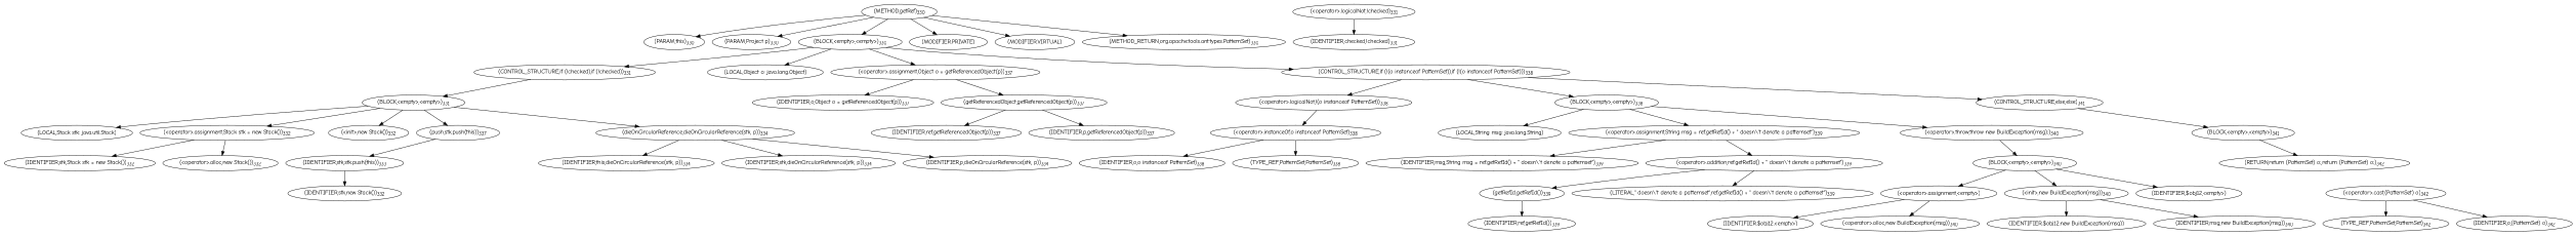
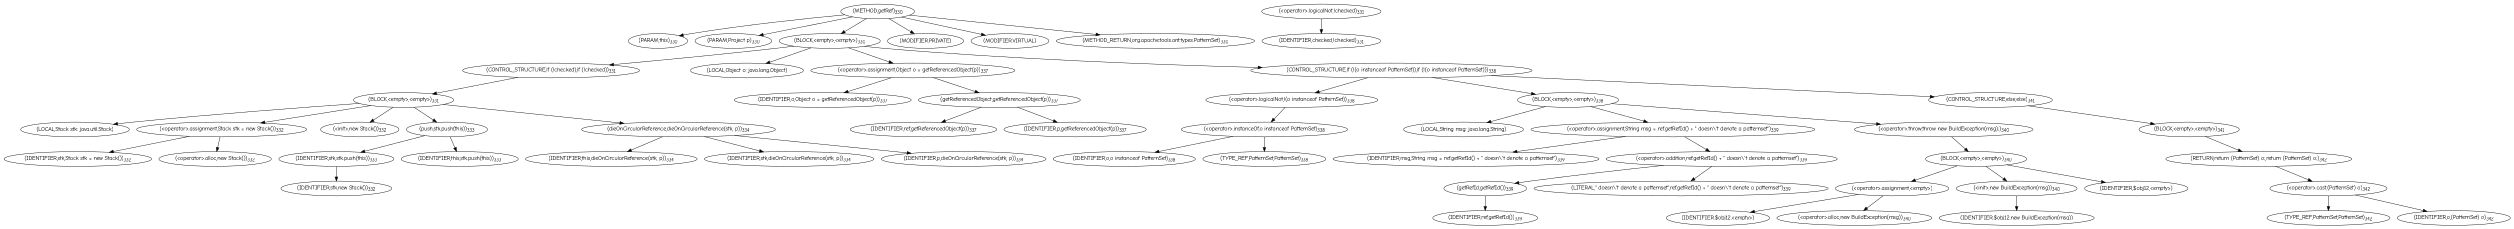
  digraph {
    fontname="Comic Neue"
    node [fontname="Comic Neue"]
    edge [fontname="Comic Neue"]
    n1 [label=<(METHOD,getRef)<SUB>330</SUB>>]
    n2 [label=<(PARAM,this)<SUB>330</SUB>>]
    n3 [label=<(PARAM,Project p)<SUB>330</SUB>>]
    n4 [label=<(BLOCK,&lt;empty&gt;,&lt;empty&gt;)<SUB>330</SUB>>]
    n5 [label=<(MODIFIER,PRIVATE)>]
    n6 [label=<(MODIFIER,VIRTUAL)>]
    n7 [label=<(METHOD_RETURN,org.apache.tools.ant.types.PatternSet)<SUB>330</SUB>>]
    n8 [label=<(CONTROL_STRUCTURE,if (!checked),if (!checked))<SUB>331</SUB>>]
    n9 [label=<(LOCAL,Object o: java.lang.Object)>]
    n10 [label=<(&lt;operator&gt;.assignment,Object o = getReferencedObject(p))<SUB>337</SUB>>]
    n11 [label=<(CONTROL_STRUCTURE,if (!(o instanceof PatternSet)),if (!(o instanceof PatternSet)))<SUB>338</SUB>>]
    n12 [label=<(BLOCK,&lt;empty&gt;,&lt;empty&gt;)<SUB>331</SUB>>]
    n13 [label=<(IDENTIFIER,o,Object o = getReferencedObject(p))<SUB>337</SUB>>]
    n14 [label=<(getReferencedObject,getReferencedObject(p))<SUB>337</SUB>>]
    n15 [label=<(&lt;operator&gt;.logicalNot,!(o instanceof PatternSet))<SUB>338</SUB>>]
    n16 [label=<(BLOCK,&lt;empty&gt;,&lt;empty&gt;)<SUB>338</SUB>>]
    n17 [label=<(CONTROL_STRUCTURE,else,else)<SUB>341</SUB>>]
    n18 [label=<(&lt;operator&gt;.logicalNot,!checked)<SUB>331</SUB>>]
    n19 [label=<(IDENTIFIER,checked,!checked)<SUB>331</SUB>>]
    n20 [label=<(LOCAL,Stack stk: java.util.Stack)>]
    n21 [label=<(&lt;operator&gt;.assignment,Stack stk = new Stack())<SUB>332</SUB>>]
    n22 [label=<(&lt;init&gt;,new Stack())<SUB>332</SUB>>]
-   n23 [label=<(push,stk.push(this))<SUB>337</SUB>>]
+   n23 [label=<(push,stk.push(this))<SUB>333</SUB>>]
    n24 [label=<(dieOnCircularReference,dieOnCircularReference(stk, p))<SUB>334</SUB>>]
    n25 [label=<(IDENTIFIER,stk,Stack stk = new Stack())<SUB>332</SUB>>]
    n26 [label=<(&lt;operator&gt;.alloc,new Stack())<SUB>332</SUB>>]
    n27 [label=<(IDENTIFIER,stk,stk.push(this))<SUB>333</SUB>>]
+   n28 [label=<(IDENTIFIER,this,stk.push(this))<SUB>333</SUB>>]
    n29 [label=<(IDENTIFIER,this,dieOnCircularReference(stk, p))<SUB>334</SUB>>]
    n30 [label=<(IDENTIFIER,stk,dieOnCircularReference(stk, p))<SUB>334</SUB>>]
    n31 [label=<(IDENTIFIER,p,dieOnCircularReference(stk, p))<SUB>334</SUB>>]
    n32 [label=<(IDENTIFIER,stk,new Stack())<SUB>332</SUB>>]
    n33 [label=<(IDENTIFIER,ref,getReferencedObject(p))<SUB>337</SUB>>]
    n34 [label=<(IDENTIFIER,p,getReferencedObject(p))<SUB>337</SUB>>]
    n35 [label=<(&lt;operator&gt;.instanceOf,o instanceof PatternSet)<SUB>338</SUB>>]
    n36 [label=<(LOCAL,String msg: java.lang.String)>]
    n37 [label=<(&lt;operator&gt;.assignment,String msg = ref.getRefId() + &quot; doesn\'t denote a patternset&quot;)<SUB>339</SUB>>]
    n38 [label=<(&lt;operator&gt;.throw,throw new BuildException(msg);)<SUB>340</SUB>>]
    n39 [label=<(BLOCK,&lt;empty&gt;,&lt;empty&gt;)<SUB>341</SUB>>]
    n40 [label=<(IDENTIFIER,o,o instanceof PatternSet)<SUB>338</SUB>>]
    n41 [label=<(TYPE_REF,PatternSet,PatternSet)<SUB>338</SUB>>]
    n42 [label=<(IDENTIFIER,msg,String msg = ref.getRefId() + &quot; doesn\'t denote a patternset&quot;)<SUB>339</SUB>>]
    n43 [label=<(&lt;operator&gt;.addition,ref.getRefId() + &quot; doesn\'t denote a patternset&quot;)<SUB>339</SUB>>]
    n44 [label=<(BLOCK,&lt;empty&gt;,&lt;empty&gt;)<SUB>340</SUB>>]
    n45 [label=<(getRefId,getRefId())<SUB>339</SUB>>]
    n46 [label=<(LITERAL,&quot; doesn\'t denote a patternset&quot;,ref.getRefId() + &quot; doesn\'t denote a patternset&quot;)<SUB>339</SUB>>]
    n47 [label=<(IDENTIFIER,ref,getRefId())<SUB>339</SUB>>]
    n48 [label=<(&lt;operator&gt;.assignment,&lt;empty&gt;)>]
    n49 [label=<(&lt;init&gt;,new BuildException(msg))<SUB>340</SUB>>]
    n50 [label=<(IDENTIFIER,$obj12,&lt;empty&gt;)>]
    n51 [label=<(IDENTIFIER,$obj12,&lt;empty&gt;)>]
    n52 [label=<(&lt;operator&gt;.alloc,new BuildException(msg))<SUB>340</SUB>>]
    n53 [label=<(IDENTIFIER,$obj12,new BuildException(msg))>]
-   n54 [label=<(IDENTIFIER,msg,new BuildException(msg))<SUB>340</SUB>>]
    n55 [label=<(RETURN,return (PatternSet) o;,return (PatternSet) o;)<SUB>342</SUB>>]
    n56 [label=<(&lt;operator&gt;.cast,(PatternSet) o)<SUB>342</SUB>>]
    n57 [label=<(TYPE_REF,PatternSet,PatternSet)<SUB>342</SUB>>]
    n58 [label=<(IDENTIFIER,o,(PatternSet) o)<SUB>342</SUB>>]
    n1 -> n2
    n1 -> n3
    n1 -> n4
    n1 -> n5
    n1 -> n6
    n1 -> n7
    n4 -> n8
    n4 -> n9
    n4 -> n10
    n4 -> n11
    n8 -> n12
    n10 -> n13
    n10 -> n14
    n11 -> n15
    n11 -> n16
    n11 -> n17
    n12 -> n20
    n12 -> n21
    n12 -> n22
    n12 -> n23
    n12 -> n24
    n14 -> n33
    n14 -> n34
    n15 -> n35
    n16 -> n36
    n16 -> n37
    n16 -> n38
    n17 -> n39
    n18 -> n19
    n21 -> n25
    n21 -> n26
    n23 -> n27
+   n23 -> n28
    n24 -> n29
    n24 -> n30
    n24 -> n31
    n27 -> n32
    n35 -> n40
    n35 -> n41
    n37 -> n42
    n37 -> n43
    n38 -> n44
    n39 -> n55
    n43 -> n45
    n43 -> n46
    n44 -> n48
    n44 -> n49
    n44 -> n50
    n45 -> n47
    n48 -> n51
    n48 -> n52
    n49 -> n53
-   n49 -> n54
+   n55 -> n56
    n56 -> n57
    n56 -> n58
  }
